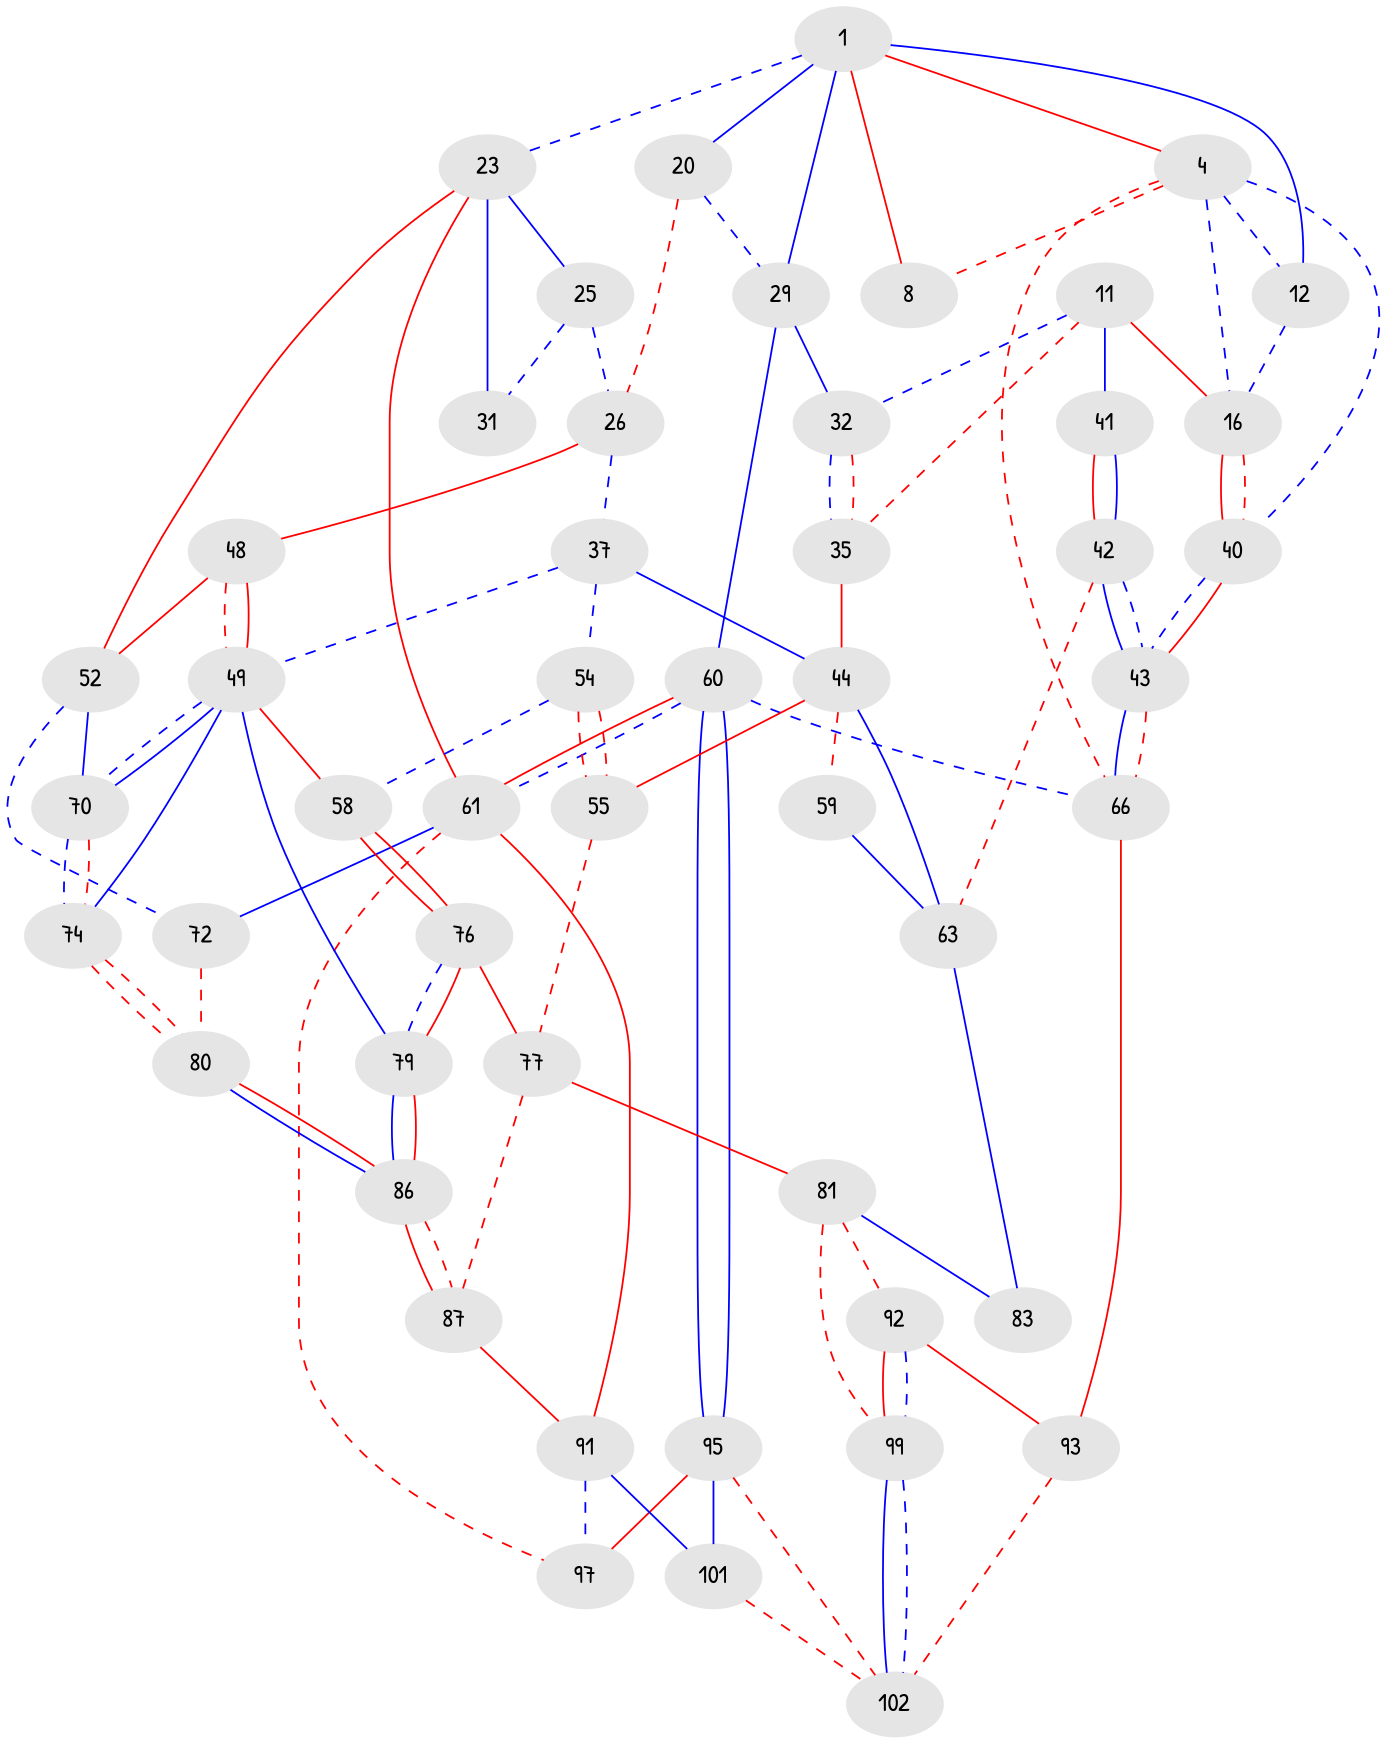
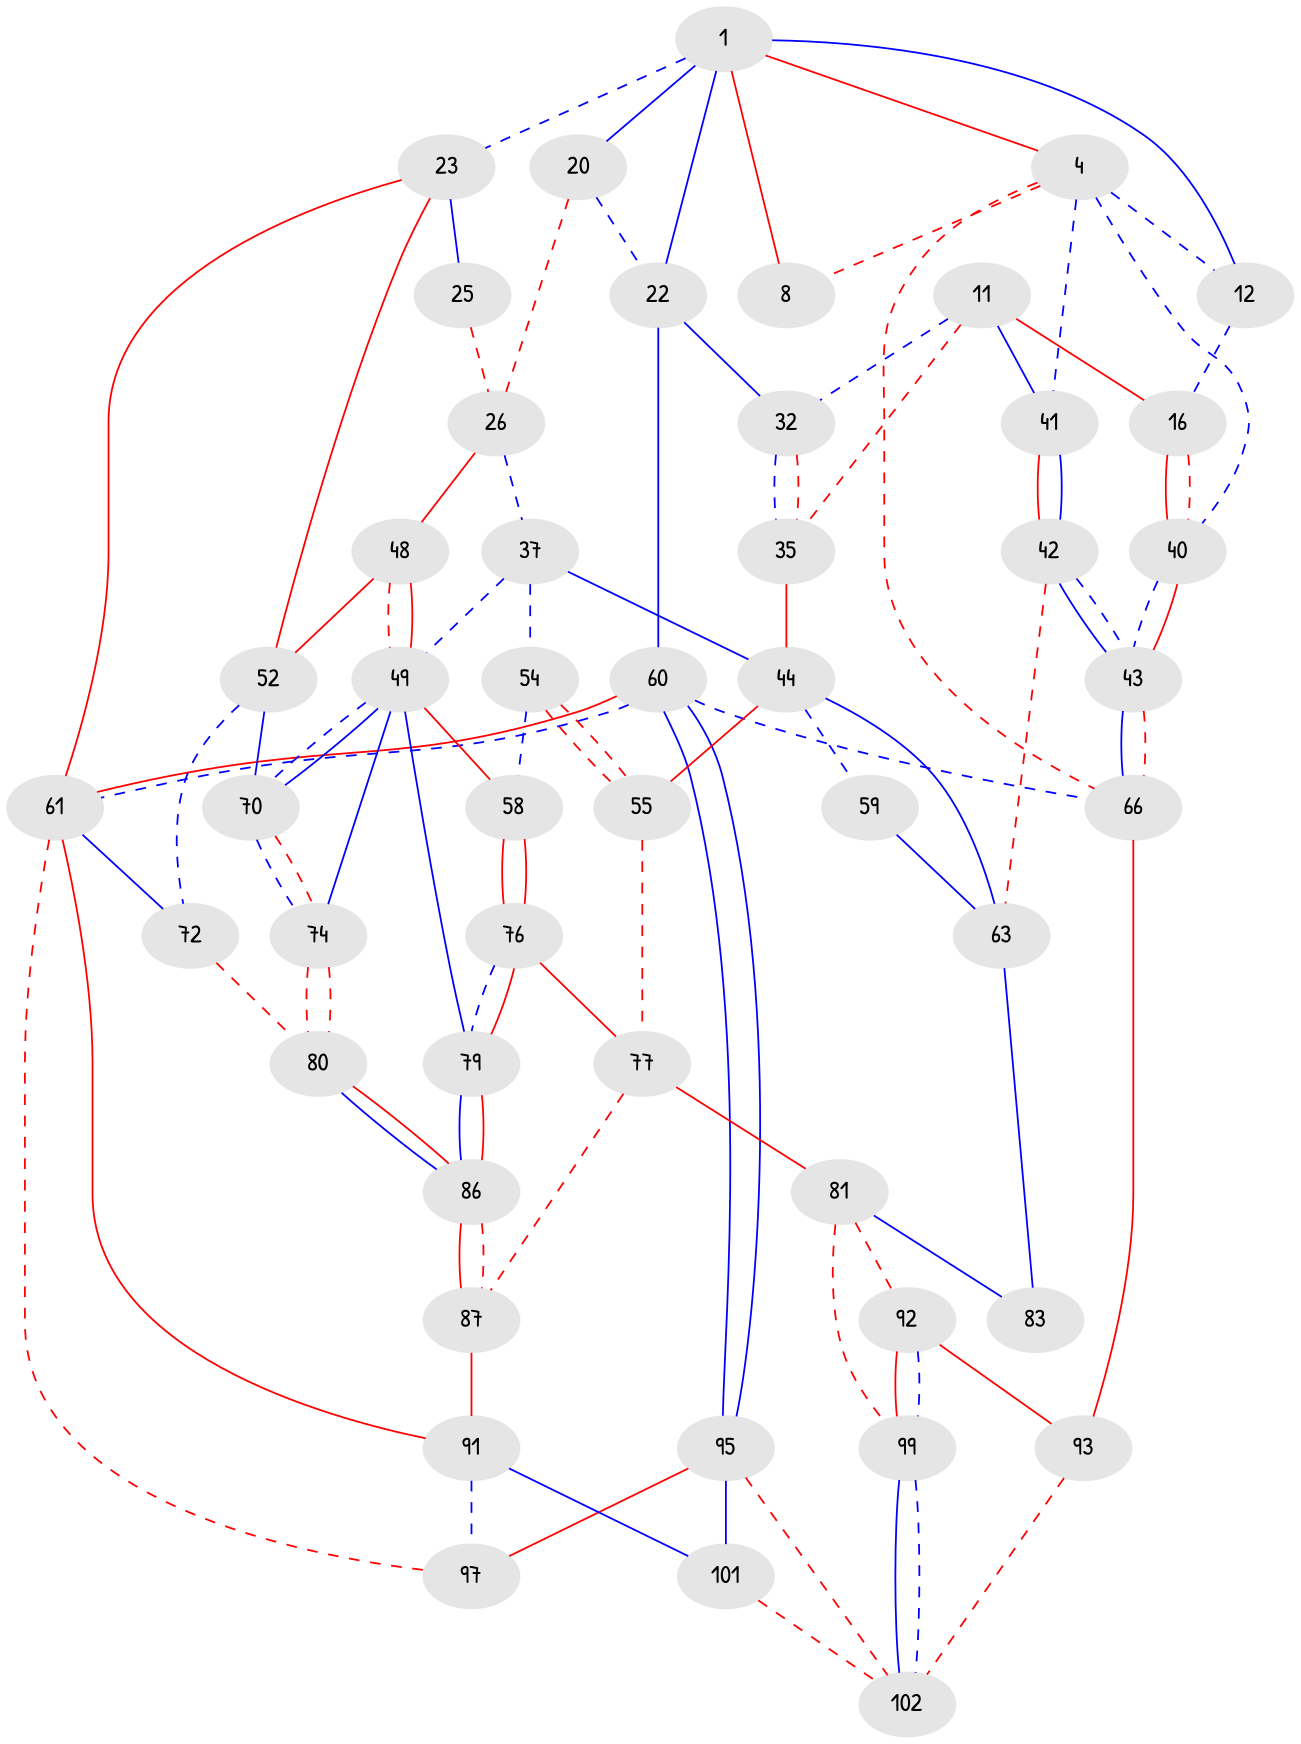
  graph {
    fontname="Patrick Hand"
    node [color=gray90 fontname="Patrick Hand" style=filled]
    edge [color=blue fontname="Patrick Hand" style=solid]
    1 [super="+7+2"]
    4 [super="+19+5"]
    n3 [label=8]
    12 [super="+18"]
    20 [super="+21"]
-   22 [label=29]
+   22
    23 [super="+24+34"]
    16 [super="+17"]
    40
    66 [super="+67+85"]
    11 [super="+13"]
    32
    35 [super="+36"]
    41
    26 [super="+27"]
    60
    25 [super="+29"]
-   31
    52 [super="+68"]
    61 [super="+71"]
    95 [super="+96"]
    43
    93 [super="+94"]
    44 [super="+45+53"]
    42 [super="+62"]
    37 [super="+38"]
    48
    70
    72
    91 [super="+100"]
    97
    49 [super="+50"]
    54
    63 [super="+65"]
    55
    59
    58
    74
    79
    83
    77 [super="+78+88"]
    76
    80
    86
    81 [super="+82+89"]
    87
    101
    102 [super="+104"]
    92
    99
    1 -- 4 [color=red]
    1 -- n3 [color=red]
    1 -- 12
    1 -- 20
    1 -- 22
    1 -- 23 [style=dashed]
    4 -- n3 [color=red style=dashed]
    4 -- 12 [style=dashed weight=2]
-   4 -- 16 [style=dashed]
+   4 -- 41 [style=dashed]
    4 -- 40 [style=dashed]
    4 -- 66 [color=red style=dashed]
    12 -- 16 [style=dashed]
    20 -- 22 [style=dashed]
    20 -- 26 [color=red style=dashed weight=2]
    22 -- 32
    22 -- 60
    23 -- 25
-   23 -- 31 [weight=2]
    23 -- 52 [color=red]
    23 -- 61 [color=red]
    16 -- 40 [color=red]
    16 -- 40 [color=red style=dashed]
    40 -- 43 [style=dashed]
    40 -- 43 [color=red]
    66 -- 93 [color=red weight=2]
    11 -- 16 [color=red]
    11 -- 32 [style=dashed]
    11 -- 35 [color=red style=dashed]
    11 -- 41
    32 -- 35 [style=dashed]
    32 -- 35 [color=red style=dashed]
    35 -- 44 [color=red]
    41 -- 42 [color=red]
    41 -- 42
    26 -- 37 [style=dashed]
    26 -- 48 [color=red]
    60 -- 66 [style=dashed]
    60 -- 61 [color=red]
    60 -- 61 [style=dashed]
    60 -- 95
    60 -- 95
-   25 -- 26 [style=dashed weight=2]
-   25 -- 31 [style=dashed]
+   25 -- 26 [color=red style=dashed weight=2]
    52 -- 70
    52 -- 72 [style=dashed]
    61 -- 72
    61 -- 91 [color=red]
    61 -- 97 [color=red style=dashed]
    95 -- 97 [color=red]
    95 -- 101
    95 -- 102 [color=red style=dashed]
    43 -- 66
    43 -- 66 [color=red style=dashed]
    93 -- 102 [color=red style=dashed]
    44 -- 63
    44 -- 55 [color=red]
-   44 -- 59 [color=red style=dashed weight=2]
+   44 -- 59 [style=dashed weight=2]
    42 -- 43
    42 -- 43 [style=dashed]
    42 -- 63 [color=red style=dashed]
    37 -- 44
    37 -- 49 [style=dashed]
    37 -- 54 [style=dashed]
    48 -- 52 [color=red]
    48 -- 49 [color=red style=dashed]
    48 -- 49 [color=red]
    70 -- 74 [style=dashed]
    70 -- 74 [color=red style=dashed]
    72 -- 80 [color=red style=dashed]
    91 -- 97 [style=dashed]
    91 -- 101
    49 -- 70 [style=dashed]
    49 -- 70
    49 -- 58 [color=red]
    49 -- 74
    49 -- 79
    54 -- 55 [color=red style=dashed]
    54 -- 55 [color=red style=dashed]
    54 -- 58 [style=dashed]
    63 -- 83
    55 -- 77 [color=red style=dashed]
    59 -- 63
    58 -- 76 [color=red]
    58 -- 76 [color=red]
    74 -- 80 [color=red style=dashed]
    74 -- 80 [color=red style=dashed]
    79 -- 86
    79 -- 86 [color=red]
    77 -- 81 [color=red weight=2]
    77 -- 87 [color=red style=dashed]
    76 -- 79 [style=dashed]
    76 -- 79 [color=red]
    76 -- 77 [color=red]
    80 -- 86
    80 -- 86 [color=red]
    86 -- 87 [color=red]
    86 -- 87 [color=red style=dashed]
    81 -- 83
    81 -- 92 [color=red style=dashed]
    81 -- 99 [color=red style=dashed]
    87 -- 91 [color=red]
    101 -- 102 [color=red style=dashed]
    92 -- 93 [color=red]
    92 -- 99 [color=red]
    92 -- 99 [style=dashed]
    99 -- 102
    99 -- 102 [style=dashed]
  }
